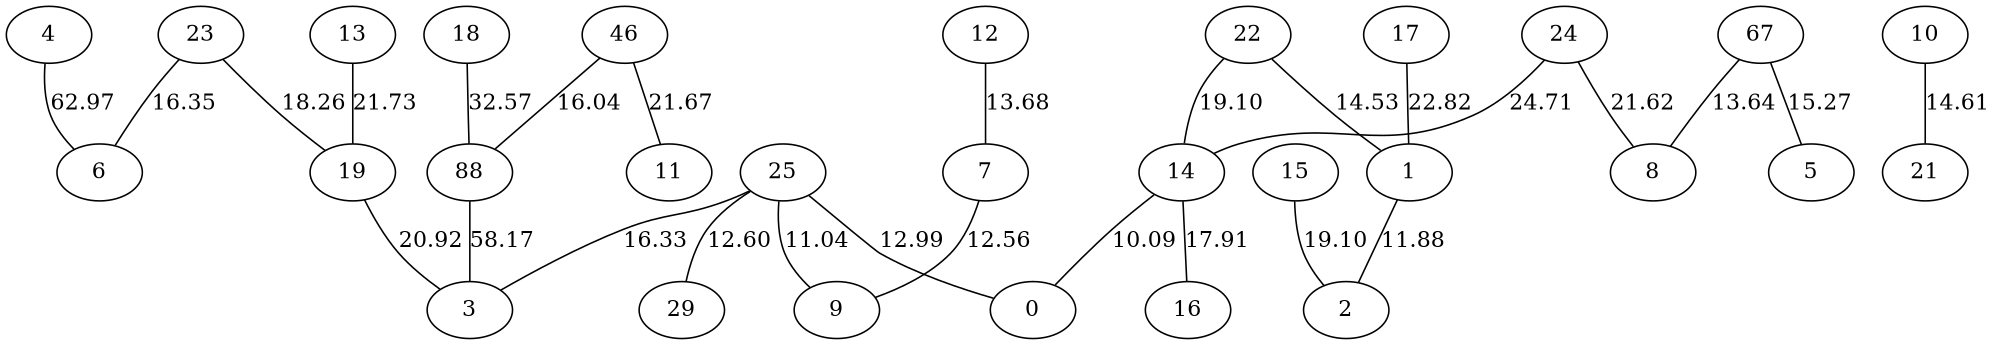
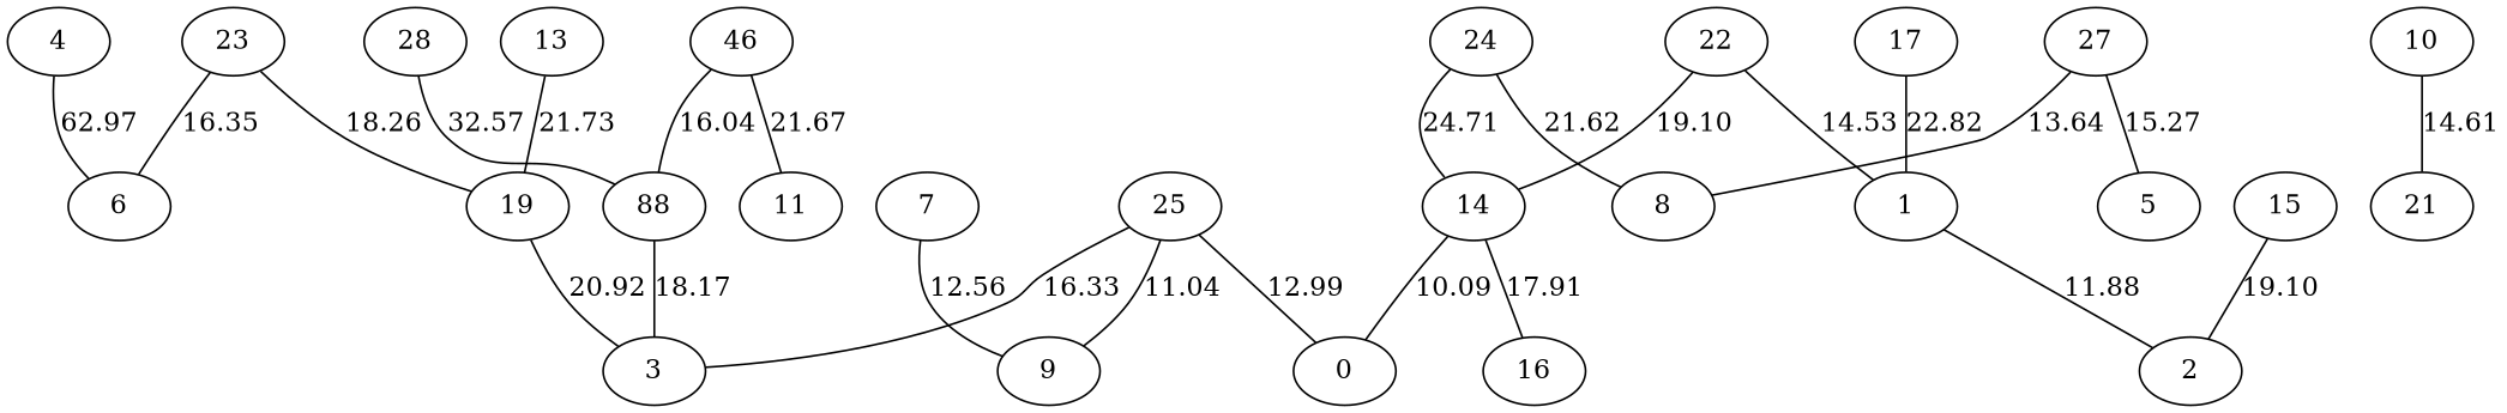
  graph {
    22
    14
    1
    0
    16
    2
    23
    19
    6
    3
    24
    8
    25
-   29
    9
    7
    n17 [label=46]
    11
    n19 [label=88]
-   27 [label=67]
+   27
    5
-   28 [label=18]
+   28
    10
    21
    15
-   12
    13
    17
    4
    22 -- 14 [label=19.10]
    22 -- 1 [label=14.53]
    14 -- 0 [label=10.09]
    14 -- 16 [label=17.91]
    1 -- 2 [label=11.88]
    23 -- 19 [label=18.26]
    23 -- 6 [label=16.35]
    19 -- 3 [label=20.92]
    24 -- 14 [label=24.71]
    24 -- 8 [label=21.62]
    25 -- 0 [label=12.99]
    25 -- 3 [label=16.33]
-   25 -- 29 [label=12.60]
    25 -- 9 [label=11.04]
    7 -- 9 [label=12.56]
    n17 -- 11 [label=21.67]
    n17 -- n19 [label=16.04]
-   n19 -- 3 [label=58.17]
+   n19 -- 3 [label=18.17]
    27 -- 8 [label=13.64]
    27 -- 5 [label=15.27]
    28 -- n19 [label=32.57]
    10 -- 21 [label=14.61]
    15 -- 2 [label=19.10]
-   12 -- 7 [label=13.68]
    13 -- 19 [label=21.73]
    17 -- 1 [label=22.82]
    4 -- 6 [label=62.97]
  }
